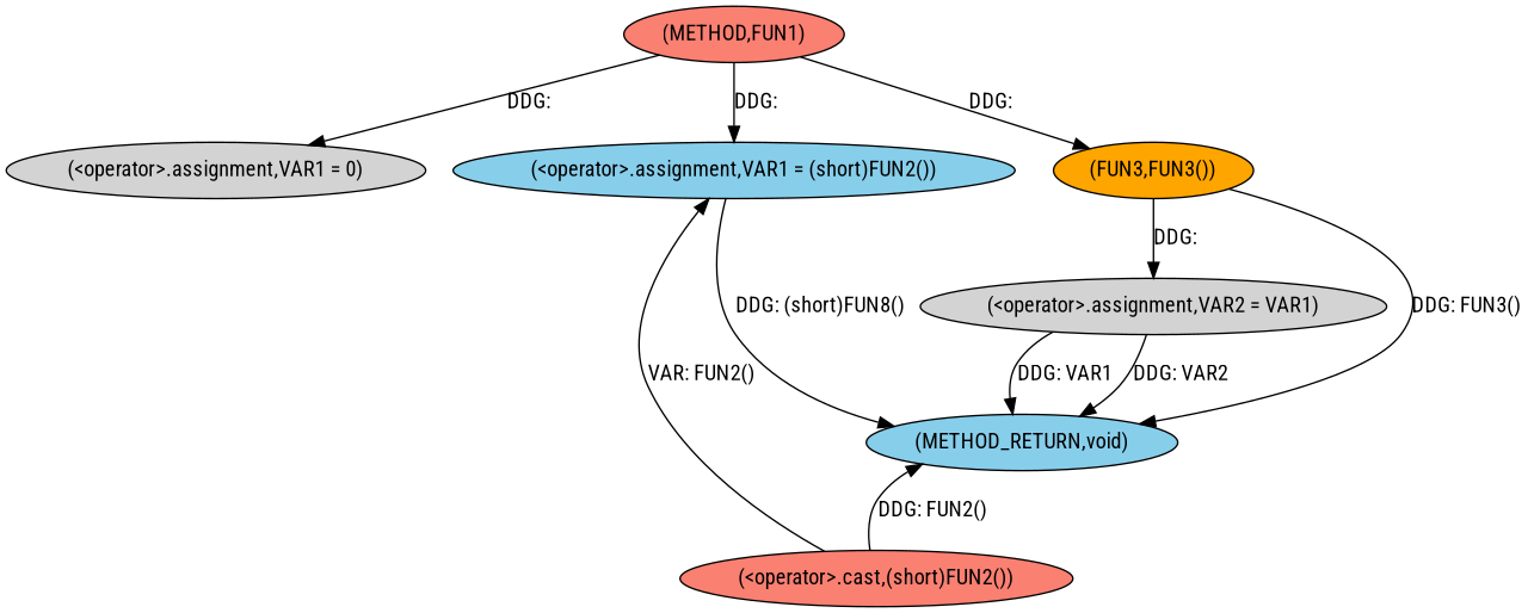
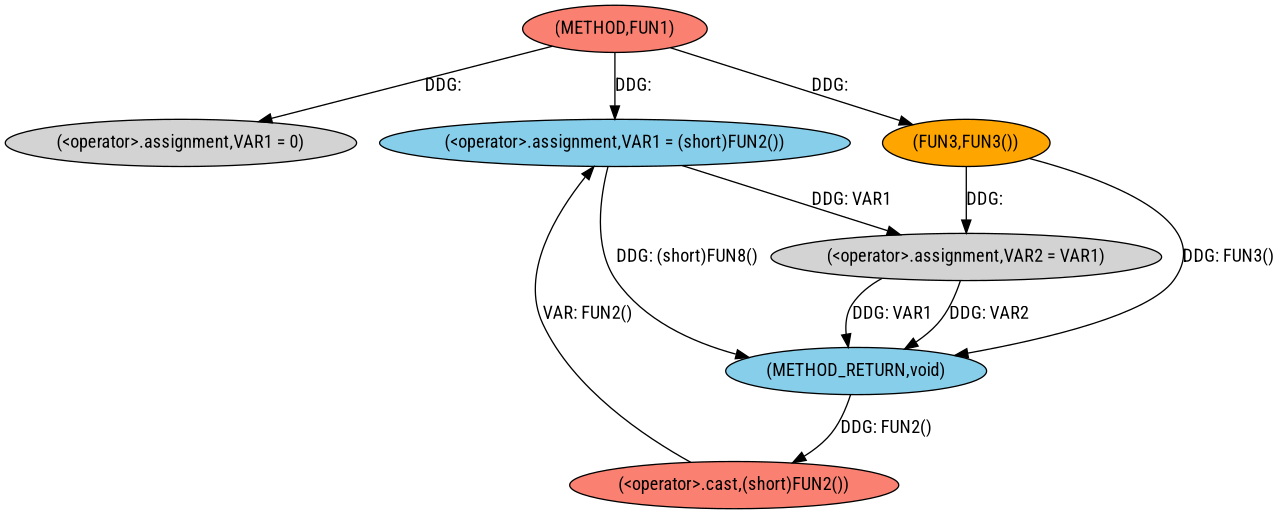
  digraph {
    fontname="Roboto Condensed"
    node [fillcolor=salmon fontname="Roboto Condensed" style=filled]
    edge [fontname="Roboto Condensed"]
    n1 [label="(METHOD,FUN1)"]
    n2 [fillcolor=lightgrey label="(<operator>.assignment,VAR1 = 0)"]
    n3 [fillcolor=skyblue label="(<operator>.assignment,VAR1 = (short)FUN2())"]
    n4 [fillcolor=orange label="(FUN3,FUN3())"]
    n5 [fillcolor=lightgrey label="(<operator>.assignment,VAR2 = VAR1)"]
    n6 [fillcolor=skyblue label="(METHOD_RETURN,void)"]
    n7 [label="(<operator>.cast,(short)FUN2())"]
    n1 -> n2 [label="DDG: "]
    n1 -> n3 [label="DDG: "]
    n1 -> n4 [label="DDG: "]
+   n3 -> n5 [label="DDG: VAR1"]
    n3 -> n6 [label="DDG: (short)FUN8()"]
    n4 -> n5 [label="DDG: "]
    n4 -> n6 [label="DDG: FUN3()"]
    n5 -> n6 [label="DDG: VAR2"]
    n5 -> n6 [label="DDG: VAR1"]
    n7 -> n3 [label="VAR: FUN2()"]
-   n7 -> n6 [label="DDG: FUN2()"]
+   n6 -> n7 [label="DDG: FUN2()"]
  }
